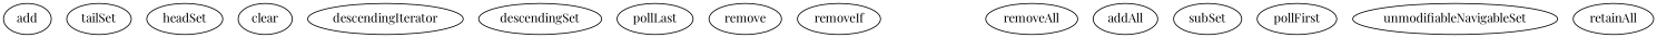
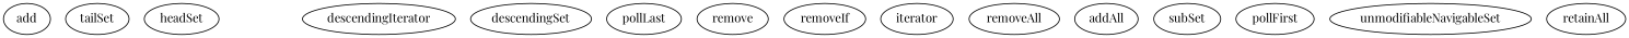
  digraph {
    fontname="Playfair Display"
    node [fontname="Playfair Display"]
    add
    tailSet
    headSet
-   clear
    descendingIterator
    descendingSet
    pollLast
    remove
    removeIf
+   iterator
    removeAll
    addAll
    subSet
    pollFirst
    unmodifiableNavigableSet
    retainAll
  }
